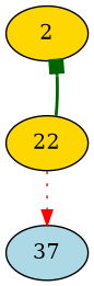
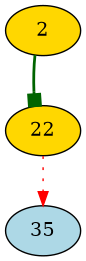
  strict digraph {
    node [fillcolor=gold style=filled]
    2 [entry=true]
    22
-   35 [fillcolor=lightblue label=37]
-   22 -> 2 [arrowhead=box color=darkgreen cond=true style=bold]
+   35 [fillcolor=lightblue]
+   2 -> 22 [arrowhead=box color=darkgreen cond=true style=bold]
    22 -> 35 [arrowhead=normal color=red cond=false style=dotted]
  }
